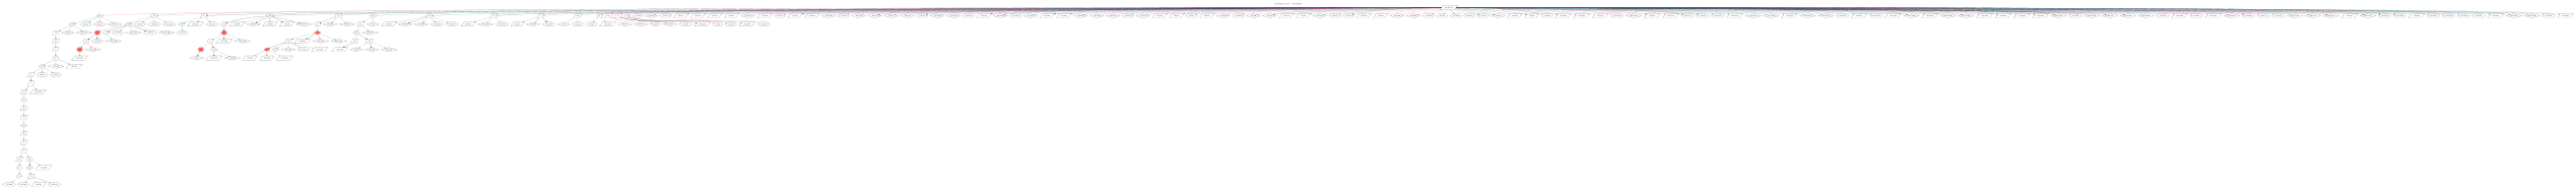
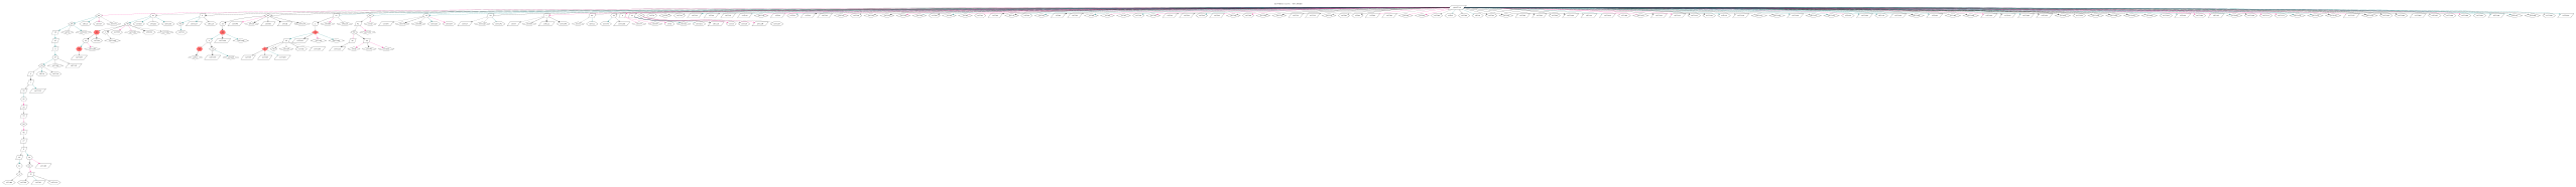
  digraph {
    fontname="Source Code Pro"
    label="Confidence score: -607.590165"
    labelloc=t
    node [fontname="Source Code Pro" shape=diamond]
    edge [arrowhead=vee color=black fontname="Source Code Pro"]
    n1 [label=31 shape=hexagon]
    n2 [label=9]
    cell186 [shape=hexagon]
    n4 [label=15 shape=parallelogram]
    n5 [label=10]
    n6 [label=12 shape=parallelogram]
    cell56 [shape=hexagon]
    cell67 [shape=parallelogram]
    cell173 [shape=hexagon]
    n10 [label=18 shape=hexagon]
    cell196 [shape=parallelogram]
    n12 [label=6 shape=parallelogram]
    n13 [label=27 shape=parallelogram]
    n14 [label=46 shape=parallelogram]
    n15 [label=35]
    n16 [label=19 shape=parallelogram]
    n17 [label=39 shape=parallelogram]
    n18 [label=41 shape=hexagon]
    n19 [label=32 shape=parallelogram]
    n20 [label=7 shape=parallelogram]
    cell118 [shape=parallelogram]
    n22 [label=3 shape=parallelogram]
    n23 [label=28]
    cell26 [shape=hexagon]
    cell74 [shape=hexagon]
    n26 [label=47 shape=hexagon]
    cell129
    cell148 [shape=parallelogram]
    n29 [label=5 shape=parallelogram]
    n30 [label=37 shape=parallelogram]
    n31 [label=14 shape=parallelogram]
    n32 [label=34]
    cell4
    cell130
    n35 [label=45]
    cell33 [shape=hexagon]
    cell37 [shape=hexagon]
    cell71
    n39 [label=22 shape=hexagon]
    n40 [color=indianred1 label=48 shape=hexagon style=filled]
    cell165
    cell183 [shape=parallelogram]
    n43 [color=indianred1 label=20 shape=hexagon style=filled]
    cell59 [shape=hexagon]
    n45 [label=48]
    n46 [label=17]
    cell53 [shape=hexagon]
    cell109
    cell132 [shape=hexagon]
    cell194
    cell103
    n52 [label=20 shape=hexagon]
    cell18 [shape=hexagon]
    cell151 [shape=hexagon]
    cell163 [shape=hexagon]
    n56 [label=8 shape=parallelogram]
    n57 [label=43]
    cell117 [shape=parallelogram]
    cell125 [shape=hexagon]
    cell12 [shape=hexagon]
    n61 [label=4 shape=hexagon]
    n62 [color=indianred1 label=33 shape=hexagon style=filled]
    n63 [label=13]
    cell27
    cell106 [shape=parallelogram]
    cell195
    n67 [color=indianred1 label=44 shape=hexagon style=filled]
    cell139 [shape=parallelogram]
    cell166
    n70 [label=33 shape=hexagon]
    n71 [label=44]
    cell46 [shape=parallelogram]
    cell50
    cell60 [shape=parallelogram]
    cell92 [shape=parallelogram]
    cell179
    n77 [label=25 shape=parallelogram]
    n78 [color=indianred1 label=2 style=filled]
    n79 [label=40]
    cell24
    cell51 [shape=hexagon]
    cell180 [shape=parallelogram]
    cell35 [shape=parallelogram]
    cell48 [shape=parallelogram]
    cell128 [shape=parallelogram]
    n86 [color=indianred1 label=21 style=filled]
    cell137 [shape=parallelogram]
    cell170
    cell192
    n90 [label=2 shape=hexagon]
    n91 [label=21 shape=parallelogram]
    cell88
    cell116
    n94 [label=50]
    n95 [label=36 shape=parallelogram]
    n96 [label=38 shape=parallelogram]
    cell123 [shape=parallelogram]
    cell5
    cell42
    cell182
    n101 [label=42 shape=parallelogram]
    cell150
    n103 [label=23]
    cell2
    n105 [label=germline shape=parallelogram]
    n106 [label=24 shape=hexagon]
    n107 [label=29 shape=parallelogram]
    n108 [label=1 shape=parallelogram]
    n109 [label=49 shape=parallelogram]
    n110 [label=26 shape=hexagon]
    n111 [label=30 shape=parallelogram]
    n112 [label=16 shape=parallelogram]
    n113 [label=11]
    cell8 [shape=hexagon]
    cell9
    cell10 [shape=hexagon]
    cell13 [shape=parallelogram]
    cell14 [shape=parallelogram]
    cell15 [shape=parallelogram]
    cell16 [shape=parallelogram]
    cell19
    cell20 [shape=parallelogram]
    cell21 [shape=hexagon]
    cell22 [shape=parallelogram]
    cell23 [shape=parallelogram]
    cell25
    cell28 [shape=hexagon]
    cell30
    cell31
    cell34
    cell36
    cell38 [shape=hexagon]
    cell39
    cell40
    cell41 [shape=hexagon]
    cell43 [shape=parallelogram]
    cell44
    cell45 [shape=hexagon]
    cell47
    cell49 [shape=parallelogram]
    cell52 [shape=parallelogram]
    cell54
    cell55
    cell57
    cell58 [shape=hexagon]
    cell61
    cell62 [shape=parallelogram]
    cell63 [shape=parallelogram]
    cell64 [shape=hexagon]
    cell65 [shape=parallelogram]
    cell66
    cell68 [shape=hexagon]
    cell69
    cell72
    cell73 [shape=parallelogram]
    cell75 [shape=parallelogram]
    cell76
    cell80 [shape=hexagon]
    cell81 [shape=hexagon]
    cell82 [shape=parallelogram]
    cell83 [shape=parallelogram]
    cell84
    cell85
    cell86 [shape=hexagon]
    cell87 [shape=hexagon]
    cell89 [shape=hexagon]
    cell90 [shape=hexagon]
    cell91 [shape=hexagon]
    cell94
    cell95 [shape=parallelogram]
    cell96 [shape=parallelogram]
    cell98 [shape=hexagon]
    cell100 [shape=parallelogram]
    cell102 [shape=parallelogram]
    cell104 [shape=parallelogram]
    cell105 [shape=hexagon]
    cell107
    cell110 [shape=parallelogram]
    cell111 [shape=parallelogram]
    cell112 [shape=hexagon]
    cell114 [shape=hexagon]
    cell115 [shape=hexagon]
    cell119 [shape=parallelogram]
    cell121
    cell124
    cell126 [shape=parallelogram]
    cell127
    cell131
    cell133 [shape=hexagon]
    cell134 [shape=parallelogram]
    cell135 [shape=hexagon]
    cell136 [shape=parallelogram]
    cell140
    cell142 [shape=parallelogram]
    cell143
    cell144
    cell145 [shape=parallelogram]
    cell147 [shape=parallelogram]
    cell149 [shape=parallelogram]
    cell152 [shape=parallelogram]
    cell153
    cell155 [shape=hexagon]
    cell156
    cell158
    cell159
    cell160
    cell161 [shape=hexagon]
    cell162 [shape=parallelogram]
    cell164 [shape=hexagon]
    cell167 [shape=parallelogram]
    cell168
    cell169 [shape=hexagon]
    cell171 [shape=hexagon]
    cell172 [shape=hexagon]
    cell174
    cell175
    cell176
    cell177 [shape=parallelogram]
    cell178
    cell181 [shape=hexagon]
    cell184 [shape=hexagon]
    cell185 [shape=parallelogram]
    cell187 [shape=hexagon]
    cell188 [shape=hexagon]
    cell189 [shape=hexagon]
    cell190 [shape=hexagon]
    cell191 [shape=parallelogram]
    cell193
    cell198
    cell199 [shape=hexagon]
    cell200 [shape=parallelogram]
    cell70 [shape=parallelogram]
    cell78
    cell99
    cell120 [shape=hexagon]
    cell197 [shape=hexagon]
    cell17 [shape=parallelogram]
    cell113
    cell141 [shape=hexagon]
    cell7 [shape=parallelogram]
    cell93
+   cell122 [shape=parallelogram]
    cell146 [shape=hexagon]
    cell1
    cell11 [shape=hexagon]
    cell79 [shape=hexagon]
    cell108 [shape=parallelogram]
    cell77
    cell97
    cell6 [shape=hexagon]
    cell32
    cell101 [shape=hexagon]
    cell138 [shape=parallelogram]
    cell3 [shape=hexagon]
    cell29 [shape=hexagon]
    cell154 [shape=parallelogram]
    cell157 [shape=hexagon]
    n1 -> n2 [color=gray40]
    n2 -> cell186 [arrowhead=normal color=gray40]
    n4 -> n1 [color=teal]
    n5 -> n6 [arrowhead=normal color=deeppink]
    n6 -> cell56 [color=gray40]
    n6 -> cell67 [arrowhead=odot color=teal]
    n6 -> cell173 [arrowhead=odot]
    n10 -> n5 [arrowhead=normal]
    n10 -> cell196 [arrowhead=normal color=deeppink]
    n12 -> n4 [color=gray40]
    n12 -> n10 [color=teal]
    n13 -> n12 [arrowhead=odot color=gray40]
    n14 -> n13 [arrowhead=normal color=gray40]
    n15 -> n14 [color=deeppink]
    n16 -> n15 [arrowhead=odot color=deeppink]
    n17 -> n16 [arrowhead=normal color=gray40]
    n18 -> n17 [arrowhead=normal color=deeppink]
    n19 -> n18 [arrowhead=odot color=teal]
    n20 -> n19 [arrowhead=odot]
    n20 -> cell118 [color=teal]
    n22 -> n20 [arrowhead=normal]
    n23 -> n22 [arrowhead=odot color=gray40]
    n23 -> cell26 [color=teal]
    n23 -> cell74 [arrowhead=normal color=gray40]
    n26 -> n23 [color=teal]
    n26 -> cell129 [arrowhead=odot color=gray40]
    n26 -> cell148 [arrowhead=odot]
    n29 -> n26 [color=teal]
    n30 -> n29 [color=teal]
    n31 -> n30 [color=teal]
    n32 -> n31 [color=teal]
    n32 -> cell4 [arrowhead=odot color=gray40]
    n32 -> cell130 [color=teal]
    n35 -> n32 [color=teal]
    n35 -> cell33 [color=teal]
    n35 -> cell37 [color=deeppink]
    n35 -> cell71 [arrowhead=odot color=gray40]
    n39 -> n40 [color=teal]
    n39 -> cell165 [color=deeppink]
    n40 -> cell183 [arrowhead=odot]
    n43 -> n39 [arrowhead=normal]
    n43 -> cell59
    n45 -> n43 [arrowhead=normal color=gray40]
    n45 -> n46
    n45 -> cell53 [arrowhead=normal color=deeppink]
    n45 -> cell109 [arrowhead=odot color=deeppink]
    n45 -> cell132 [arrowhead=normal]
    n45 -> cell194 [arrowhead=normal color=gray40]
    n46 -> cell103 [arrowhead=normal color=gray40]
    n52 -> n45 [arrowhead=normal color=teal]
    n52 -> cell18 [arrowhead=normal color=teal]
    n52 -> cell151 [arrowhead=odot color=gray40]
    n52 -> cell163 [arrowhead=normal color=teal]
    n56 -> n57 [color=teal]
    n56 -> cell117 [color=teal]
    n56 -> cell125 [arrowhead=odot]
    n57 -> cell12 [color=teal]
    n61 -> n62 [arrowhead=odot color=gray40]
    n61 -> n63
    n62 -> cell27
    n63 -> cell106
    n63 -> cell195 [arrowhead=normal color=teal]
    n67 -> n61 [arrowhead=normal color=teal]
    n67 -> cell139
    n67 -> cell166 [arrowhead=normal color=teal]
    n70 -> n67
    n71 -> n70
    n71 -> cell46 [arrowhead=normal color=deeppink]
    n71 -> cell50 [arrowhead=normal]
    n71 -> cell60 [color=gray40]
    n71 -> cell92 [arrowhead=normal]
    n71 -> cell179
    n77 -> n78
    n77 -> n79 [color=gray40]
    n77 -> cell24 [arrowhead=odot color=gray40]
    n77 -> cell51 [arrowhead=odot]
    n77 -> cell180 [arrowhead=odot color=gray40]
    n78 -> cell35 [arrowhead=odot]
    n78 -> cell48 [arrowhead=normal color=gray40]
    n78 -> cell128 [arrowhead=odot color=teal]
    n86 -> n77 [arrowhead=normal color=teal]
    n86 -> cell137 [arrowhead=normal]
    n86 -> cell170 [arrowhead=normal color=deeppink]
    n86 -> cell192 [color=teal]
    n90 -> n86 [arrowhead=odot color=gray40]
    n91 -> n90 [arrowhead=normal]
    n91 -> cell88 [arrowhead=normal color=deeppink]
    n91 -> cell116 [arrowhead=odot color=gray40]
    n94 -> n95 [arrowhead=odot color=deeppink]
    n94 -> n96
    n95 -> cell123
    n96 -> cell5 [arrowhead=normal color=deeppink]
    n96 -> cell42
    n96 -> cell182 [arrowhead=normal color=deeppink]
    n101 -> n94 [arrowhead=odot color=gray40]
    n101 -> cell150 [color=deeppink]
    n103 -> n101 [arrowhead=normal color=gray40]
    n103 -> cell2 [arrowhead=odot color=deeppink]
    n105 -> n35 [arrowhead=odot color=deeppink]
    n105 -> n52 [color=gray40]
    n105 -> n56 [arrowhead=normal]
    n105 -> n71 [arrowhead=odot]
    n105 -> n91 [arrowhead=odot color=teal]
    n105 -> n103 [arrowhead=odot color=teal]
    n105 -> n106 [color=teal]
    n105 -> n107 [arrowhead=odot]
    n105 -> n108 [color=deeppink]
    n105 -> n109 [arrowhead=odot color=gray40]
    n105 -> n110 [color=gray40]
    n105 -> n111 [color=deeppink]
    n105 -> n112 [arrowhead=normal color=gray40]
    n105 -> n113 [arrowhead=odot color=gray40]
    n105 -> cell8 [arrowhead=odot color=gray40]
    n105 -> cell9 [color=gray40]
    n105 -> cell10 [color=gray40]
    n105 -> cell13 [arrowhead=normal color=teal]
    n105 -> cell14 [color=gray40]
    n105 -> cell15 [arrowhead=odot color=gray40]
    n105 -> cell16 [arrowhead=odot color=teal]
    n105 -> cell19 [arrowhead=odot color=deeppink]
    n105 -> cell20 [arrowhead=odot color=deeppink]
    n105 -> cell21 [color=teal]
    n105 -> cell22 [arrowhead=normal]
    n105 -> cell23 [arrowhead=odot color=gray40]
    n105 -> cell25 [arrowhead=odot color=deeppink]
    n105 -> cell28 [color=gray40]
    n105 -> cell30 [arrowhead=normal color=gray40]
    n105 -> cell31
    n105 -> cell34 [arrowhead=normal color=deeppink]
    n105 -> cell36 [arrowhead=odot color=teal]
    n105 -> cell38
    n105 -> cell39 [arrowhead=normal color=teal]
    n105 -> cell40 [arrowhead=odot color=deeppink]
    n105 -> cell41 [arrowhead=odot color=deeppink]
    n105 -> cell43 [arrowhead=normal]
    n105 -> cell44 [arrowhead=normal]
    n105 -> cell45 [arrowhead=odot color=teal]
    n105 -> cell47 [arrowhead=normal color=teal]
    n105 -> cell49 [arrowhead=normal]
    n105 -> cell52 [arrowhead=normal color=gray40]
    n105 -> cell54 [color=teal]
    n105 -> cell55 [arrowhead=odot color=deeppink]
    n105 -> cell57 [arrowhead=odot color=gray40]
    n105 -> cell58 [arrowhead=normal color=teal]
    n105 -> cell61 [arrowhead=normal color=deeppink]
    n105 -> cell62 [arrowhead=normal color=gray40]
    n105 -> cell63 [color=gray40]
    n105 -> cell64 [arrowhead=normal color=teal]
    n105 -> cell65 [arrowhead=odot color=deeppink]
    n105 -> cell66 [arrowhead=normal color=gray40]
    n105 -> cell68 [color=deeppink]
    n105 -> cell69 [color=gray40]
    n105 -> cell72
    n105 -> cell73 [arrowhead=odot]
    n105 -> cell75 [color=gray40]
    n105 -> cell76 [arrowhead=normal color=gray40]
    n105 -> cell80 [color=gray40]
    n105 -> cell81
    n105 -> cell82 [arrowhead=odot color=deeppink]
    n105 -> cell83 [arrowhead=odot color=gray40]
    n105 -> cell84 [arrowhead=odot color=deeppink]
    n105 -> cell85 [color=deeppink]
    n105 -> cell86 [arrowhead=normal color=gray40]
    n105 -> cell87 [arrowhead=odot color=teal]
    n105 -> cell89 [arrowhead=odot]
    n105 -> cell90 [arrowhead=odot color=teal]
    n105 -> cell91 [arrowhead=normal]
    n105 -> cell94
    n105 -> cell95 [arrowhead=odot]
    n105 -> cell96
    n105 -> cell98 [arrowhead=odot]
    n105 -> cell100 [arrowhead=normal]
    n105 -> cell102 [arrowhead=normal color=gray40]
    n105 -> cell104 [arrowhead=odot color=teal]
    n105 -> cell105 [arrowhead=odot color=deeppink]
    n105 -> cell107 [arrowhead=odot color=deeppink]
    n105 -> cell110 [arrowhead=normal]
    n105 -> cell111 [color=deeppink]
    n105 -> cell112
    n105 -> cell114
    n105 -> cell115 [arrowhead=normal color=teal]
    n105 -> cell119 [arrowhead=normal color=gray40]
    n105 -> cell121 [arrowhead=odot color=gray40]
    n105 -> cell124 [arrowhead=normal color=gray40]
    n105 -> cell126 [color=teal]
    n105 -> cell127 [color=gray40]
    n105 -> cell131 [arrowhead=normal color=teal]
    n105 -> cell133 [arrowhead=odot color=deeppink]
    n105 -> cell134 [color=teal]
    n105 -> cell135 [color=teal]
    n105 -> cell136 [arrowhead=odot color=teal]
    n105 -> cell140 [arrowhead=normal]
    n105 -> cell142 [arrowhead=normal color=teal]
    n105 -> cell143 [arrowhead=odot]
    n105 -> cell144 [arrowhead=normal]
    n105 -> cell145 [color=deeppink]
    n105 -> cell147 [arrowhead=normal]
    n105 -> cell149 [arrowhead=normal color=teal]
    n105 -> cell152
    n105 -> cell153 [arrowhead=normal]
    n105 -> cell155 [arrowhead=odot]
    n105 -> cell156 [arrowhead=odot]
    n105 -> cell158 [arrowhead=normal]
    n105 -> cell159
    n105 -> cell160 [arrowhead=normal color=gray40]
    n105 -> cell161 [arrowhead=odot color=teal]
    n105 -> cell162 [color=teal]
    n105 -> cell164 [color=deeppink]
    n105 -> cell167 [arrowhead=normal color=deeppink]
    n105 -> cell168 [arrowhead=normal color=teal]
    n105 -> cell169 [arrowhead=normal]
    n105 -> cell171 [color=deeppink]
    n105 -> cell172 [arrowhead=normal color=deeppink]
    n105 -> cell174 [arrowhead=normal color=teal]
    n105 -> cell175 [arrowhead=normal color=teal]
    n105 -> cell176
    n105 -> cell177 [arrowhead=odot color=deeppink]
    n105 -> cell178 [arrowhead=normal]
    n105 -> cell181 [arrowhead=normal]
    n105 -> cell184 [arrowhead=normal]
    n105 -> cell185 [arrowhead=odot color=gray40]
    n105 -> cell187 [color=gray40]
    n105 -> cell188 [arrowhead=odot]
    n105 -> cell189 [arrowhead=normal color=deeppink]
    n105 -> cell190 [arrowhead=odot color=teal]
    n105 -> cell191 [color=teal]
    n105 -> cell193 [arrowhead=normal color=teal]
    n105 -> cell198 [color=gray40]
    n105 -> cell199 [color=gray40]
    n105 -> cell200 [color=teal]
    n106 -> cell70 [color=gray40]
    n106 -> cell78
    n106 -> cell99 [color=gray40]
    n106 -> cell120 [arrowhead=normal color=teal]
    n106 -> cell197 [arrowhead=normal color=deeppink]
    n107 -> cell17 [arrowhead=normal color=gray40]
    n107 -> cell113 [arrowhead=odot color=gray40]
    n107 -> cell141 [arrowhead=odot color=teal]
    n108 -> cell7 [arrowhead=normal color=gray40]
    n108 -> cell93 [arrowhead=odot]
+   n108 -> cell122 [arrowhead=normal]
    n108 -> cell146
    n109 -> cell1 [arrowhead=odot color=gray40]
    n109 -> cell11 [arrowhead=odot color=teal]
    n110 -> cell79 [arrowhead=normal color=teal]
    n110 -> cell108 [arrowhead=normal color=gray40]
    n111 -> cell77 [arrowhead=odot color=deeppink]
    n111 -> cell97 [arrowhead=odot color=deeppink]
    n112 -> cell6 [color=deeppink]
    n112 -> cell32 [color=teal]
    n112 -> cell101 [arrowhead=odot color=teal]
    n112 -> cell138
    n113 -> cell3 [color=deeppink]
    n113 -> cell29 [color=gray40]
    n113 -> cell154 [color=deeppink]
    n113 -> cell157 [arrowhead=odot color=gray40]
  }
